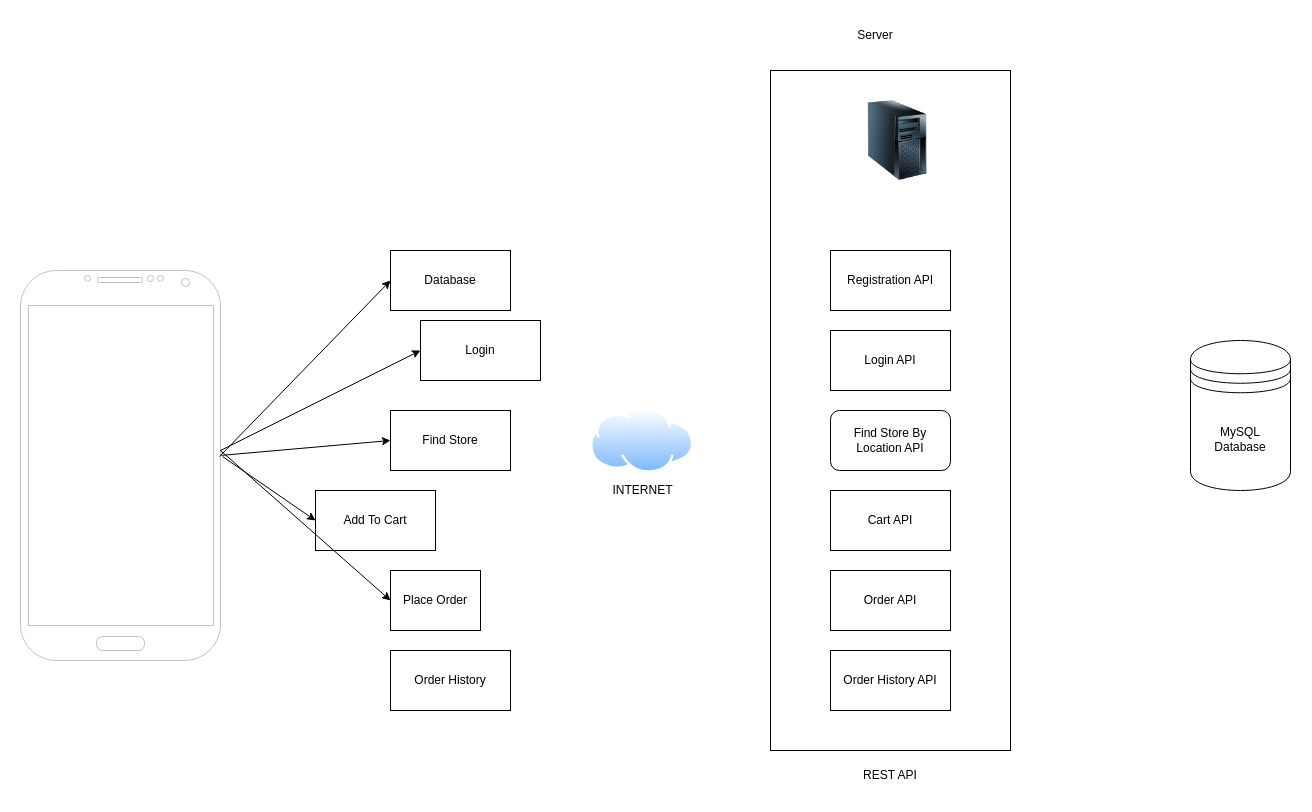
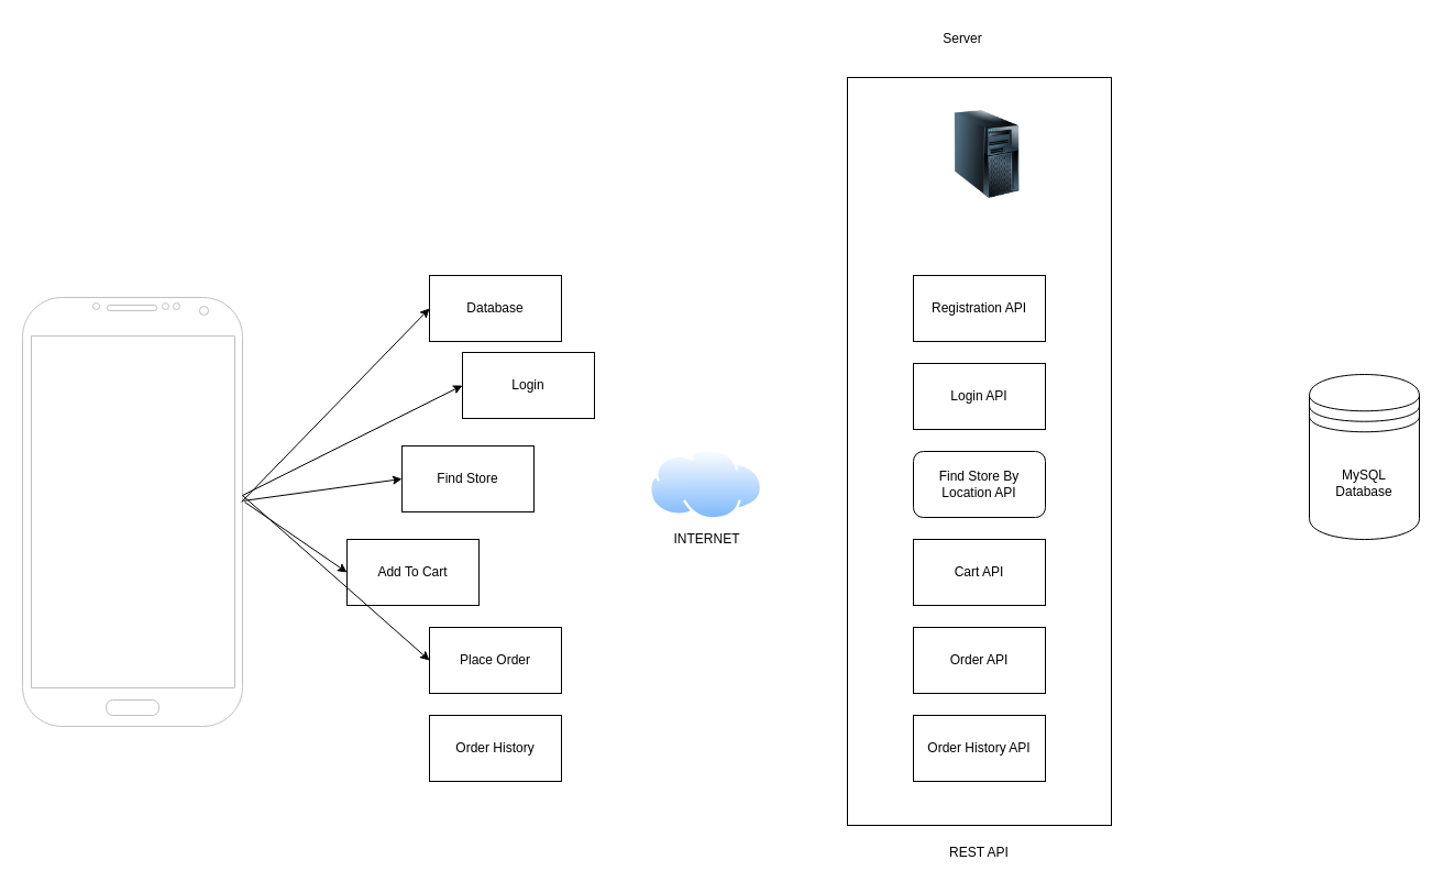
  <mxCell id="0" style=";html=1;" />
  <mxCell id="1" style=";html=1;" parent="0" />
  <mxCell id="2" value="" style="rounded=0;whiteSpace=wrap;html=1;" vertex="1" parent="1"><mxGeometry x="770" y="70" width="240" height="680" as="geometry" /></mxCell>
  <mxCell id="3" value="" style="verticalLabelPosition=bottom;verticalAlign=top;html=1;shadow=0;dashed=0;strokeWidth=1;shape=mxgraph.android.phone2;strokeColor=#c0c0c0;" vertex="1" parent="1"><mxGeometry x="20" y="270" width="200" height="390" as="geometry" /></mxCell>
  <mxCell id="4" value="Database" style="rounded=0;whiteSpace=wrap;html=1;" vertex="1" parent="1"><mxGeometry x="390" y="250" width="120" height="60" as="geometry" /></mxCell>
  <mxCell id="5" value="Login" style="rounded=0;whiteSpace=wrap;html=1;" vertex="1" parent="1"><mxGeometry x="420" y="320" width="120" height="60" as="geometry" /></mxCell>
- <mxCell id="6" value="Find Store" style="rounded=0;whiteSpace=wrap;html=1;" vertex="1" parent="1"><mxGeometry x="390" y="410" width="120" height="60" as="geometry" /></mxCell>
+ <mxCell id="6" value="Find Store" style="rounded=0;whiteSpace=wrap;html=1;" vertex="1" parent="1"><mxGeometry x="365" y="405" width="120" height="60" as="geometry" /></mxCell>
  <mxCell id="7" value="Add To Cart" style="rounded=0;whiteSpace=wrap;html=1;" vertex="1" parent="1"><mxGeometry x="315" y="490" width="120" height="60" as="geometry" /></mxCell>
- <mxCell id="8" value="Place Order" style="rounded=0;whiteSpace=wrap;html=1;" vertex="1" parent="1"><mxGeometry x="390" y="570" width="90" height="60" as="geometry" /></mxCell>
+ <mxCell id="8" value="Place Order" style="rounded=0;whiteSpace=wrap;html=1;" vertex="1" parent="1"><mxGeometry x="390" y="570" width="120" height="60" as="geometry" /></mxCell>
  <mxCell id="9" value="Order History" style="rounded=0;whiteSpace=wrap;html=1;" vertex="1" parent="1"><mxGeometry x="390" y="650" width="120" height="60" as="geometry" /></mxCell>
  <mxCell id="10" value="" style="endArrow=classic;html=1;rounded=0;exitX=0.995;exitY=0.477;exitDx=0;exitDy=0;exitPerimeter=0;entryX=0;entryY=0.5;entryDx=0;entryDy=0;" edge="1" parent="1" source="3" target="4"><mxGeometry width="50" height="50" relative="1" as="geometry"><mxPoint x="270" y="840" as="sourcePoint" /><mxPoint x="320" y="790" as="targetPoint" /></mxGeometry></mxCell>
  <mxCell id="11" value="" style="endArrow=classic;html=1;rounded=0;entryX=0;entryY=0.5;entryDx=0;entryDy=0;" edge="1" parent="1" target="5"><mxGeometry width="50" height="50" relative="1" as="geometry"><mxPoint x="220" y="450" as="sourcePoint" /><mxPoint x="400" y="290" as="targetPoint" /></mxGeometry></mxCell>
  <mxCell id="12" value="" style="endArrow=classic;html=1;rounded=0;exitX=1.005;exitY=0.474;exitDx=0;exitDy=0;exitPerimeter=0;entryX=0;entryY=0.5;entryDx=0;entryDy=0;" edge="1" parent="1" source="3" target="6"><mxGeometry width="50" height="50" relative="1" as="geometry"><mxPoint x="239" y="476.03" as="sourcePoint" /><mxPoint x="410" y="300" as="targetPoint" /></mxGeometry></mxCell>
  <mxCell id="13" value="" style="endArrow=classic;html=1;rounded=0;exitX=1.01;exitY=0.477;exitDx=0;exitDy=0;exitPerimeter=0;entryX=0;entryY=0.5;entryDx=0;entryDy=0;" edge="1" parent="1" source="3" target="7"><mxGeometry width="50" height="50" relative="1" as="geometry"><mxPoint x="249" y="486.03" as="sourcePoint" /><mxPoint x="420" y="310" as="targetPoint" /></mxGeometry></mxCell>
  <mxCell id="14" value="" style="endArrow=classic;html=1;rounded=0;entryX=0;entryY=0.5;entryDx=0;entryDy=0;" edge="1" parent="1" target="8"><mxGeometry width="50" height="50" relative="1" as="geometry"><mxPoint x="220" y="450" as="sourcePoint" /><mxPoint x="430" y="320" as="targetPoint" /></mxGeometry></mxCell>
  <mxCell id="15" value="INTERNET" style="aspect=fixed;perimeter=ellipsePerimeter;html=1;align=center;shadow=0;dashed=0;spacingTop=3;image;image=img/lib/active_directory/internet_cloud.svg;" vertex="1" parent="1"><mxGeometry x="590" y="407.5" width="103.17" height="65" as="geometry" /></mxCell>
  <mxCell id="16" value="" style="image;html=1;image=img/lib/clip_art/computers/Server_Tower_128x128.png" vertex="1" parent="1"><mxGeometry x="857" y="100" width="80" height="80" as="geometry" /></mxCell>
  <mxCell id="17" value="Registration API" style="rounded=0;whiteSpace=wrap;html=1;" vertex="1" parent="1"><mxGeometry x="830" y="250" width="120" height="60" as="geometry" /></mxCell>
  <mxCell id="18" value="Login API" style="rounded=0;whiteSpace=wrap;html=1;" vertex="1" parent="1"><mxGeometry x="830" y="330" width="120" height="60" as="geometry" /></mxCell>
  <mxCell id="19" value="Find Store By Location API" style="whiteSpace=wrap;html=1;rounded=1;" vertex="1" parent="1"><mxGeometry x="830" y="410" width="120" height="60" as="geometry" /></mxCell>
  <mxCell id="20" value="Cart API" style="rounded=0;whiteSpace=wrap;html=1;" vertex="1" parent="1"><mxGeometry x="830" y="490" width="120" height="60" as="geometry" /></mxCell>
  <mxCell id="21" value="Order API" style="rounded=0;whiteSpace=wrap;html=1;" vertex="1" parent="1"><mxGeometry x="830" y="570" width="120" height="60" as="geometry" /></mxCell>
  <mxCell id="22" value="Order History API" style="rounded=0;whiteSpace=wrap;html=1;" vertex="1" parent="1"><mxGeometry x="830" y="650" width="120" height="60" as="geometry" /></mxCell>
  <mxCell id="23" value="MySQL &lt;br&gt;Database" style="shape=datastore;whiteSpace=wrap;html=1;" vertex="1" parent="1"><mxGeometry x="1190" y="340" width="100" height="150" as="geometry" /></mxCell>
  <mxCell id="24" value="Server" style="text;html=1;strokeColor=none;fillColor=none;align=center;verticalAlign=middle;whiteSpace=wrap;rounded=0;" vertex="1" parent="1"><mxGeometry x="810" y="20" width="130" height="30" as="geometry" /></mxCell>
  <mxCell id="25" value="REST API" style="text;html=1;strokeColor=none;fillColor=none;align=center;verticalAlign=middle;whiteSpace=wrap;rounded=0;" vertex="1" parent="1"><mxGeometry x="825" y="760" width="130" height="30" as="geometry" /></mxCell>
